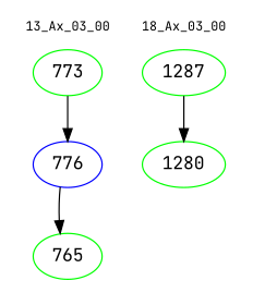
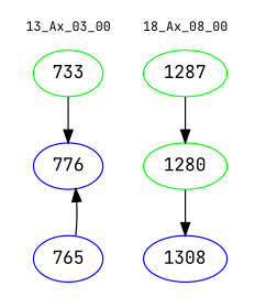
  digraph {
    fontname="JetBrains Mono"
    node [color=green fontname="JetBrains Mono"]
    edge [color=black fontname="JetBrains Mono"]
-   n1 [label=773]
-   n2 [label=765]
+   n1 [label=733]
+   n2 [color=blue label=765]
    n3 [color=blue label=776]
    n4 [label=1287]
    n5 [label=1280]
+   n6 [color=blue label=1308]
    subgraph cluster_1 {
      color=white
      fontsize=10
      label="13_Ax_03_00"
      n1
      n2
      n3
    }
    subgraph cluster_2 {
      color=white
      fontsize=10
-     label="18_Ax_03_00"
+     label="18_Ax_08_00"
      n4
      n5
+     n6
    }
    n1 -> n3
-   n3 -> n2
+   n2 -> n3
    n4 -> n5
+   n5 -> n6
  }
